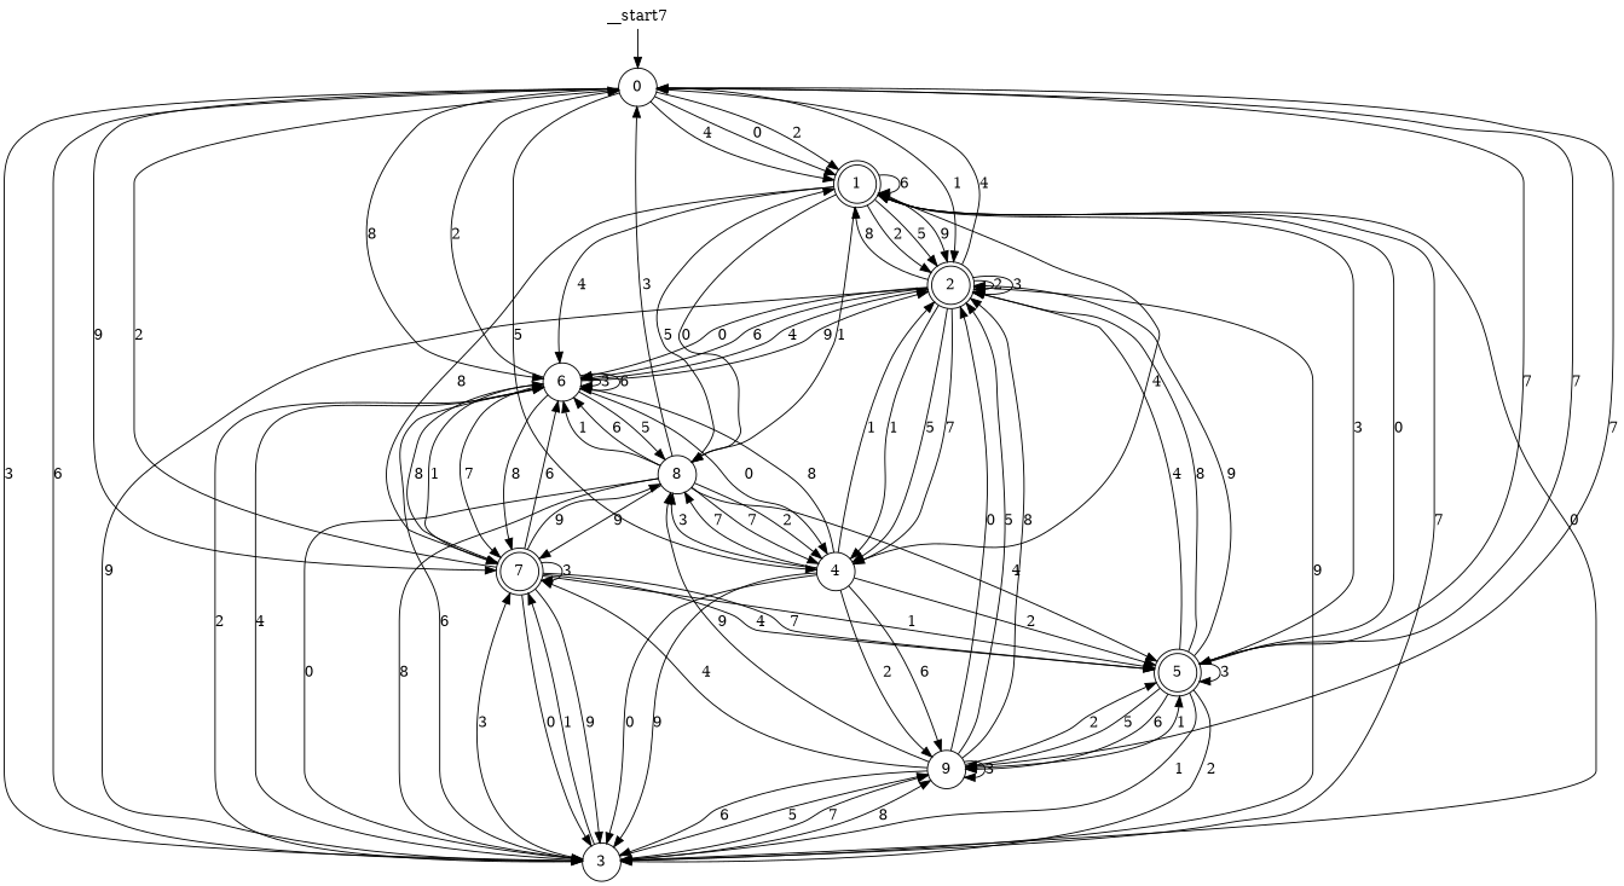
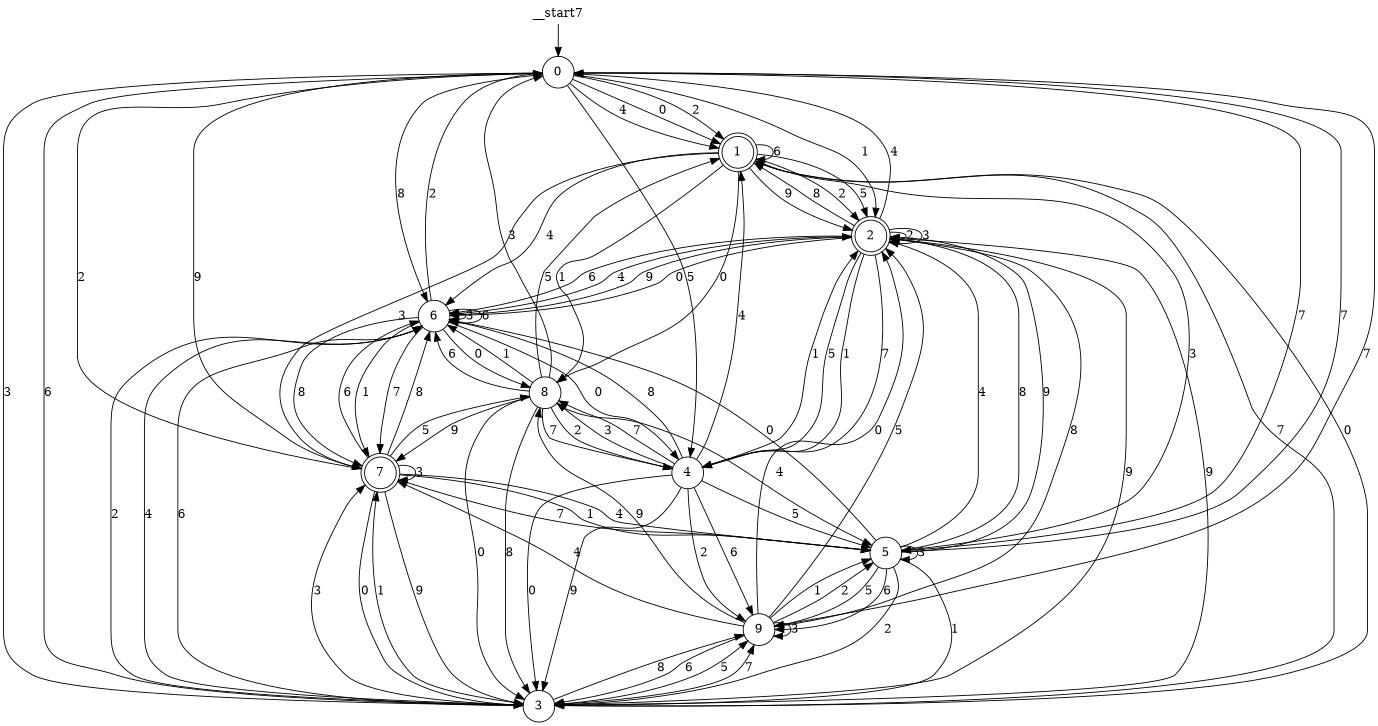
  digraph {
    node [shape=circle]
    n1 [label=0]
    n2 [label=1 shape=doublecircle]
    n3 [label=2 shape=doublecircle]
    n4 [label=3]
    n5 [label=4]
-   n6 [label=5 shape=doublecircle]
+   n6 [label=5]
    n7 [label=6]
    n8 [label=7 shape=doublecircle]
    n9 [label=8]
    n10 [label=9]
    n11 [height=0 label=__start7 shape=none width=0]
    n1 -> n2 [label=0]
    n1 -> n2 [label=2]
    n1 -> n2 [label=4]
    n1 -> n3 [label=1]
    n1 -> n4 [label=3]
    n1 -> n4 [label=6]
    n1 -> n5 [label=5]
    n1 -> n6 [label=7]
    n1 -> n7 [label=8]
    n1 -> n8 [label=9]
    n2 -> n2 [label=6]
    n2 -> n3 [label=2]
    n2 -> n3 [label=5]
    n2 -> n3 [label=9]
    n2 -> n4 [label=7]
    n2 -> n6 [label=3]
    n2 -> n7 [label=4]
-   n2 -> n8 [label=8]
+   n2 -> n8 [label=3]
    n2 -> n9 [label=0]
    n2 -> n9 [label=1]
    n3 -> n1 [label=4]
    n3 -> n2 [label=8]
    n3 -> n3 [label=2]
    n3 -> n3 [label=3]
    n3 -> n4 [label=9]
    n3 -> n5 [label=1]
    n3 -> n5 [label=5]
    n3 -> n5 [label=7]
    n3 -> n7 [label=0]
    n3 -> n7 [label=6]
    n4 -> n2 [label=0]
    n4 -> n3 [label=9]
    n4 -> n7 [label=2]
    n4 -> n7 [label=4]
    n4 -> n7 [label=6]
    n4 -> n8 [label=1]
    n4 -> n8 [label=3]
    n4 -> n10 [label=5]
    n4 -> n10 [label=7]
    n4 -> n10 [label=8]
    n5 -> n2 [label=4]
    n5 -> n3 [label=1]
    n5 -> n4 [label=0]
    n5 -> n4 [label=9]
-   n5 -> n6 [label=2]
+   n5 -> n6 [label=5]
    n5 -> n7 [label=8]
    n5 -> n9 [label=3]
    n5 -> n9 [label=7]
    n5 -> n10 [label=2]
    n5 -> n10 [label=6]
    n6 -> n1 [label=7]
-   n6 -> n2 [label=0]
+   n6 -> n7 [label=0]
    n6 -> n3 [label=4]
    n6 -> n3 [label=8]
    n6 -> n3 [label=9]
    n6 -> n4 [label=1]
    n6 -> n4 [label=2]
    n6 -> n6 [label=3]
    n6 -> n10 [label=5]
    n6 -> n10 [label=6]
    n7 -> n1 [label=2]
    n7 -> n3 [label=4]
    n7 -> n3 [label=9]
    n7 -> n5 [label=0]
    n7 -> n7 [label=3]
    n7 -> n7 [label=6]
    n7 -> n8 [label=1]
    n7 -> n8 [label=7]
    n7 -> n8 [label=8]
-   n7 -> n9 [label=5]
+   n7 -> n9 [label=0]
    n8 -> n1 [label=2]
    n8 -> n4 [label=0]
    n8 -> n4 [label=9]
    n8 -> n6 [label=1]
    n8 -> n6 [label=4]
    n8 -> n6 [label=7]
    n8 -> n7 [label=6]
    n8 -> n7 [label=8]
    n8 -> n8 [label=3]
-   n8 -> n9 [label=9]
+   n8 -> n9 [label=5]
    n9 -> n1 [label=3]
    n9 -> n2 [label=5]
    n9 -> n4 [label=0]
    n9 -> n4 [label=8]
    n9 -> n5 [label=2]
    n9 -> n5 [label=7]
    n9 -> n6 [label=4]
    n9 -> n7 [label=1]
    n9 -> n7 [label=6]
    n9 -> n8 [label=9]
-   n10 -> n1 [label=7]
+   n1 -> n10 [label=7]
    n10 -> n3 [label=0]
    n10 -> n3 [label=5]
    n10 -> n3 [label=8]
    n10 -> n4 [label=6]
    n10 -> n6 [label=1]
    n10 -> n6 [label=2]
    n10 -> n8 [label=4]
    n10 -> n9 [label=9]
    n10 -> n10 [label=3]
    n11 -> n1
  }
